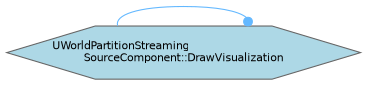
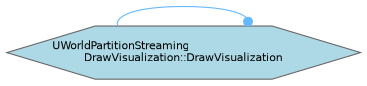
  digraph {
    rankdir=LR
-   n1 [color=gray40 fillcolor=lightblue fontcolor=black fontname=Helvetica fontsize=10 height=0.2 label="UWorldPartitionStreaming\lSourceComponent::DrawVisualization" shape=hexagon style=filled width=0.4]
+   n1 [color=gray40 fillcolor=lightblue fontcolor=black fontname=Helvetica fontsize=10 height=0.2 label="UWorldPartitionStreaming\lDrawVisualization::DrawVisualization" shape=hexagon style=filled width=0.4]
    n1 -> n1 [color=steelblue1 fontname=Helvetica fontsize=10 labelfontname=Helvetica labelfontsize=10 style=solid arrowhead=dot]
  }
